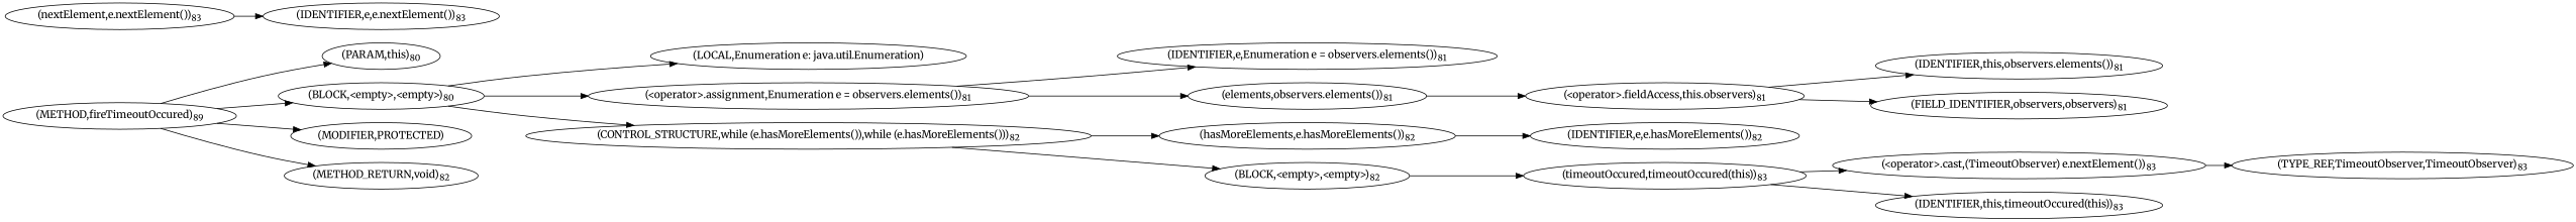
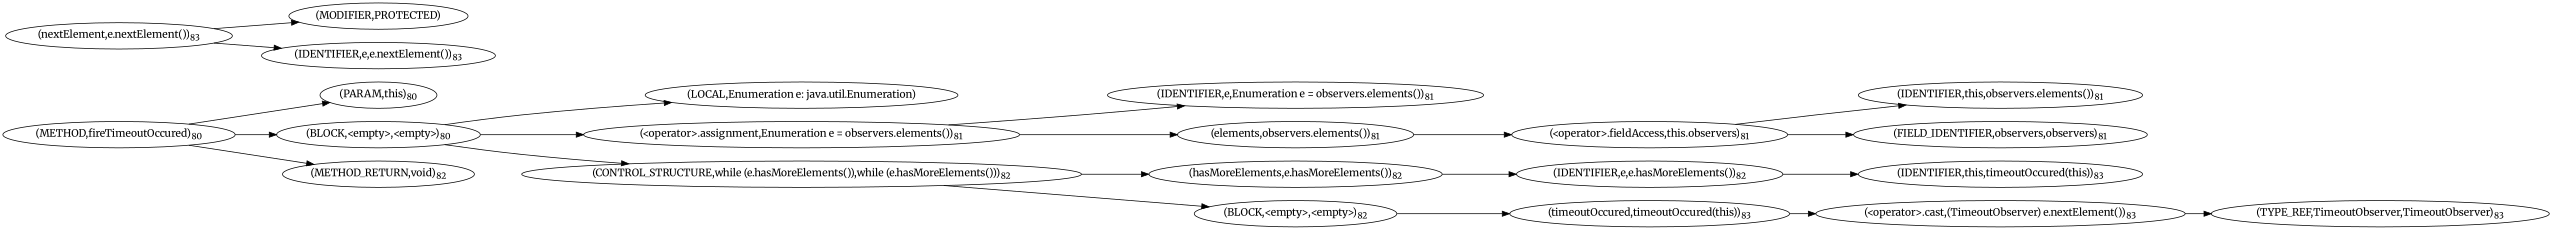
  digraph {
    fontname=Merriweather
    rankdir=LR
    node [fontname=Merriweather]
    edge [fontname=Merriweather]
-   n1 [label=<(METHOD,fireTimeoutOccured)<SUB>89</SUB>>]
+   n1 [label=<(METHOD,fireTimeoutOccured)<SUB>80</SUB>>]
    n2 [label=<(PARAM,this)<SUB>80</SUB>>]
    n3 [label=<(BLOCK,&lt;empty&gt;,&lt;empty&gt;)<SUB>80</SUB>>]
    n4 [label=<(MODIFIER,PROTECTED)>]
    n5 [label=<(METHOD_RETURN,void)<SUB>82</SUB>>]
    n6 [label=<(LOCAL,Enumeration e: java.util.Enumeration)>]
    n7 [label=<(&lt;operator&gt;.assignment,Enumeration e = observers.elements())<SUB>81</SUB>>]
    n8 [label=<(CONTROL_STRUCTURE,while (e.hasMoreElements()),while (e.hasMoreElements()))<SUB>82</SUB>>]
    n9 [label=<(IDENTIFIER,e,Enumeration e = observers.elements())<SUB>81</SUB>>]
    n10 [label=<(elements,observers.elements())<SUB>81</SUB>>]
    n11 [label=<(hasMoreElements,e.hasMoreElements())<SUB>82</SUB>>]
    n12 [label=<(BLOCK,&lt;empty&gt;,&lt;empty&gt;)<SUB>82</SUB>>]
    n13 [label=<(&lt;operator&gt;.fieldAccess,this.observers)<SUB>81</SUB>>]
    n14 [label=<(IDENTIFIER,this,observers.elements())<SUB>81</SUB>>]
    n15 [label=<(FIELD_IDENTIFIER,observers,observers)<SUB>81</SUB>>]
    n16 [label=<(IDENTIFIER,e,e.hasMoreElements())<SUB>82</SUB>>]
    n17 [label=<(timeoutOccured,timeoutOccured(this))<SUB>83</SUB>>]
    n18 [label=<(&lt;operator&gt;.cast,(TimeoutObserver) e.nextElement())<SUB>83</SUB>>]
    n19 [label=<(IDENTIFIER,this,timeoutOccured(this))<SUB>83</SUB>>]
    n20 [label=<(TYPE_REF,TimeoutObserver,TimeoutObserver)<SUB>83</SUB>>]
    n21 [label=<(nextElement,e.nextElement())<SUB>83</SUB>>]
    n22 [label=<(IDENTIFIER,e,e.nextElement())<SUB>83</SUB>>]
    n1 -> n2
    n1 -> n3
-   n1 -> n4
+   n21 -> n4
    n1 -> n5
    n3 -> n6
    n3 -> n7
    n3 -> n8
    n7 -> n9
    n7 -> n10
    n8 -> n11
    n8 -> n12
    n10 -> n13
    n11 -> n16
    n12 -> n17
    n13 -> n14
    n13 -> n15
    n17 -> n18
-   n17 -> n19
+   n16 -> n19
    n18 -> n20
    n21 -> n22
  }
